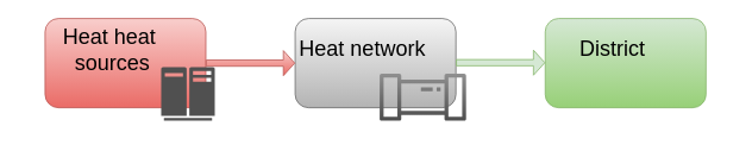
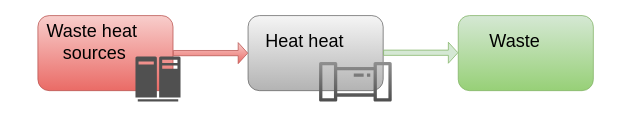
  <mxCell id="0" />
  <mxCell id="1" parent="0" />
  <mxCell id="2" value="" style="rounded=1;whiteSpace=wrap;html=1;fillColor=#f8cecc;strokeColor=#b85450;gradientColor=#ea6b66;" vertex="1" parent="1"><mxGeometry x="50" y="20" width="180" height="100" as="geometry" /></mxCell>
  <mxCell id="3" value="" style="rounded=1;whiteSpace=wrap;html=1;fillColor=#f5f5f5;strokeColor=#666666;gradientColor=#b3b3b3;" vertex="1" parent="1"><mxGeometry x="330" y="20" width="180" height="100" as="geometry" /></mxCell>
  <mxCell id="4" value="" style="rounded=1;whiteSpace=wrap;html=1;fillColor=#d5e8d4;strokeColor=#82b366;gradientColor=#97d077;" vertex="1" parent="1"><mxGeometry x="610" y="20" width="180" height="100" as="geometry" /></mxCell>
  <mxCell id="5" value="" style="shape=image;html=1;verticalAlign=top;verticalLabelPosition=bottom;labelBackgroundColor=#ffffff;imageAspect=0;aspect=fixed;image=https://cdn2.iconfinder.com/data/icons/boxicons-regular-vol-1/24/bx-building-house-128.png" vertex="1" parent="1"><mxGeometry x="720" y="40" width="100" height="100" as="geometry" /></mxCell>
  <mxCell id="6" value="" style="sketch=0;outlineConnect=0;fillColor=#909090;strokeColor=#272727;dashed=0;verticalLabelPosition=bottom;verticalAlign=top;align=center;html=1;fontSize=12;fontStyle=0;aspect=fixed;pointerEvents=1;shape=mxgraph.aws4.iot_analytics_pipeline;gradientColor=#4D4D4D;" vertex="1" parent="1"><mxGeometry x="424" y="81.85" width="98" height="52.77" as="geometry" /></mxCell>
  <mxCell id="7" value="" style="sketch=0;pointerEvents=1;shadow=0;dashed=0;html=1;strokeColor=none;fillColor=#505050;labelPosition=center;verticalLabelPosition=bottom;verticalAlign=top;outlineConnect=0;align=center;shape=mxgraph.office.servers.mainframe_host;" vertex="1" parent="1"><mxGeometry x="180" y="74.62" width="60" height="60" as="geometry" /></mxCell>
  <mxCell id="8" value="" style="shape=image;html=1;verticalAlign=top;verticalLabelPosition=bottom;labelBackgroundColor=#ffffff;imageAspect=0;aspect=fixed;image=https://cdn2.iconfinder.com/data/icons/bitsies/128/Fire-128.png" vertex="1" parent="1"><mxGeometry x="20" y="54.62" width="80" height="80" as="geometry" /></mxCell>
- <mxCell id="9" value="&lt;font style=&quot;font-size: 24px;&quot;&gt;Heat heat&amp;nbsp;&lt;/font&gt;&lt;div&gt;&lt;font style=&quot;font-size: 24px;&quot;&gt;sources&lt;/font&gt;&lt;/div&gt;" style="text;html=1;align=center;verticalAlign=middle;resizable=0;points=[];autosize=1;strokeColor=none;fillColor=none;" vertex="1" parent="1"><mxGeometry x="50" y="20" width="150" height="70" as="geometry" /></mxCell>
+ <mxCell id="9" value="&lt;font style=&quot;font-size: 24px;&quot;&gt;Waste heat&amp;nbsp;&lt;/font&gt;&lt;div&gt;&lt;font style=&quot;font-size: 24px;&quot;&gt;sources&lt;/font&gt;&lt;/div&gt;" style="text;html=1;align=center;verticalAlign=middle;resizable=0;points=[];autosize=1;strokeColor=none;fillColor=none;" vertex="1" parent="1"><mxGeometry x="50" y="20" width="150" height="70" as="geometry" /></mxCell>
  <mxCell id="10" value="" style="shape=flexArrow;endArrow=classic;html=1;rounded=0;exitX=1;exitY=0.5;exitDx=0;exitDy=0;entryX=0;entryY=0.5;entryDx=0;entryDy=0;width=7;endSize=3.89;fillColor=#f8cecc;strokeColor=#b85450;gradientColor=#ea6b66;" edge="1" parent="1" source="2" target="3"><mxGeometry width="50" height="50" relative="1" as="geometry"><mxPoint x="400" y="140" as="sourcePoint" /><mxPoint x="450" y="90" as="targetPoint" /></mxGeometry></mxCell>
  <mxCell id="11" value="" style="shape=flexArrow;endArrow=classic;html=1;rounded=0;exitX=1;exitY=0.5;exitDx=0;exitDy=0;entryX=0;entryY=0.5;entryDx=0;entryDy=0;width=7;endSize=3.89;fillColor=#d5e8d4;strokeColor=#82b366;" edge="1" parent="1"><mxGeometry width="50" height="50" relative="1" as="geometry"><mxPoint x="510" y="69.5" as="sourcePoint" /><mxPoint x="610" y="69.5" as="targetPoint" /></mxGeometry></mxCell>
- <mxCell id="12" value="&lt;div&gt;&lt;font style=&quot;font-size: 24px;&quot;&gt;Heat network&lt;/font&gt;&lt;/div&gt;" style="text;html=1;align=center;verticalAlign=middle;resizable=0;points=[];autosize=1;strokeColor=none;fillColor=none;" vertex="1" parent="1"><mxGeometry x="325" y="35" width="160" height="40" as="geometry" /></mxCell>
- <mxCell id="13" value="&lt;span style=&quot;font-size: 24px;&quot;&gt;District&lt;/span&gt;" style="text;html=1;align=center;verticalAlign=middle;resizable=0;points=[];autosize=1;strokeColor=none;fillColor=none;" vertex="1" parent="1"><mxGeometry x="635" y="35" width="100" height="40" as="geometry" /></mxCell>
+ <mxCell id="12" value="&lt;div&gt;&lt;font style=&quot;font-size: 24px;&quot;&gt;Heat heat&lt;/font&gt;&lt;/div&gt;" style="text;html=1;align=center;verticalAlign=middle;resizable=0;points=[];autosize=1;strokeColor=none;fillColor=none;" vertex="1" parent="1"><mxGeometry x="325" y="35" width="160" height="40" as="geometry" /></mxCell>
+ <mxCell id="13" value="&lt;span style=&quot;font-size: 24px;&quot;&gt;Waste&lt;/span&gt;" style="text;html=1;align=center;verticalAlign=middle;resizable=0;points=[];autosize=1;strokeColor=none;fillColor=none;" vertex="1" parent="1"><mxGeometry x="635" y="35" width="100" height="40" as="geometry" /></mxCell>
